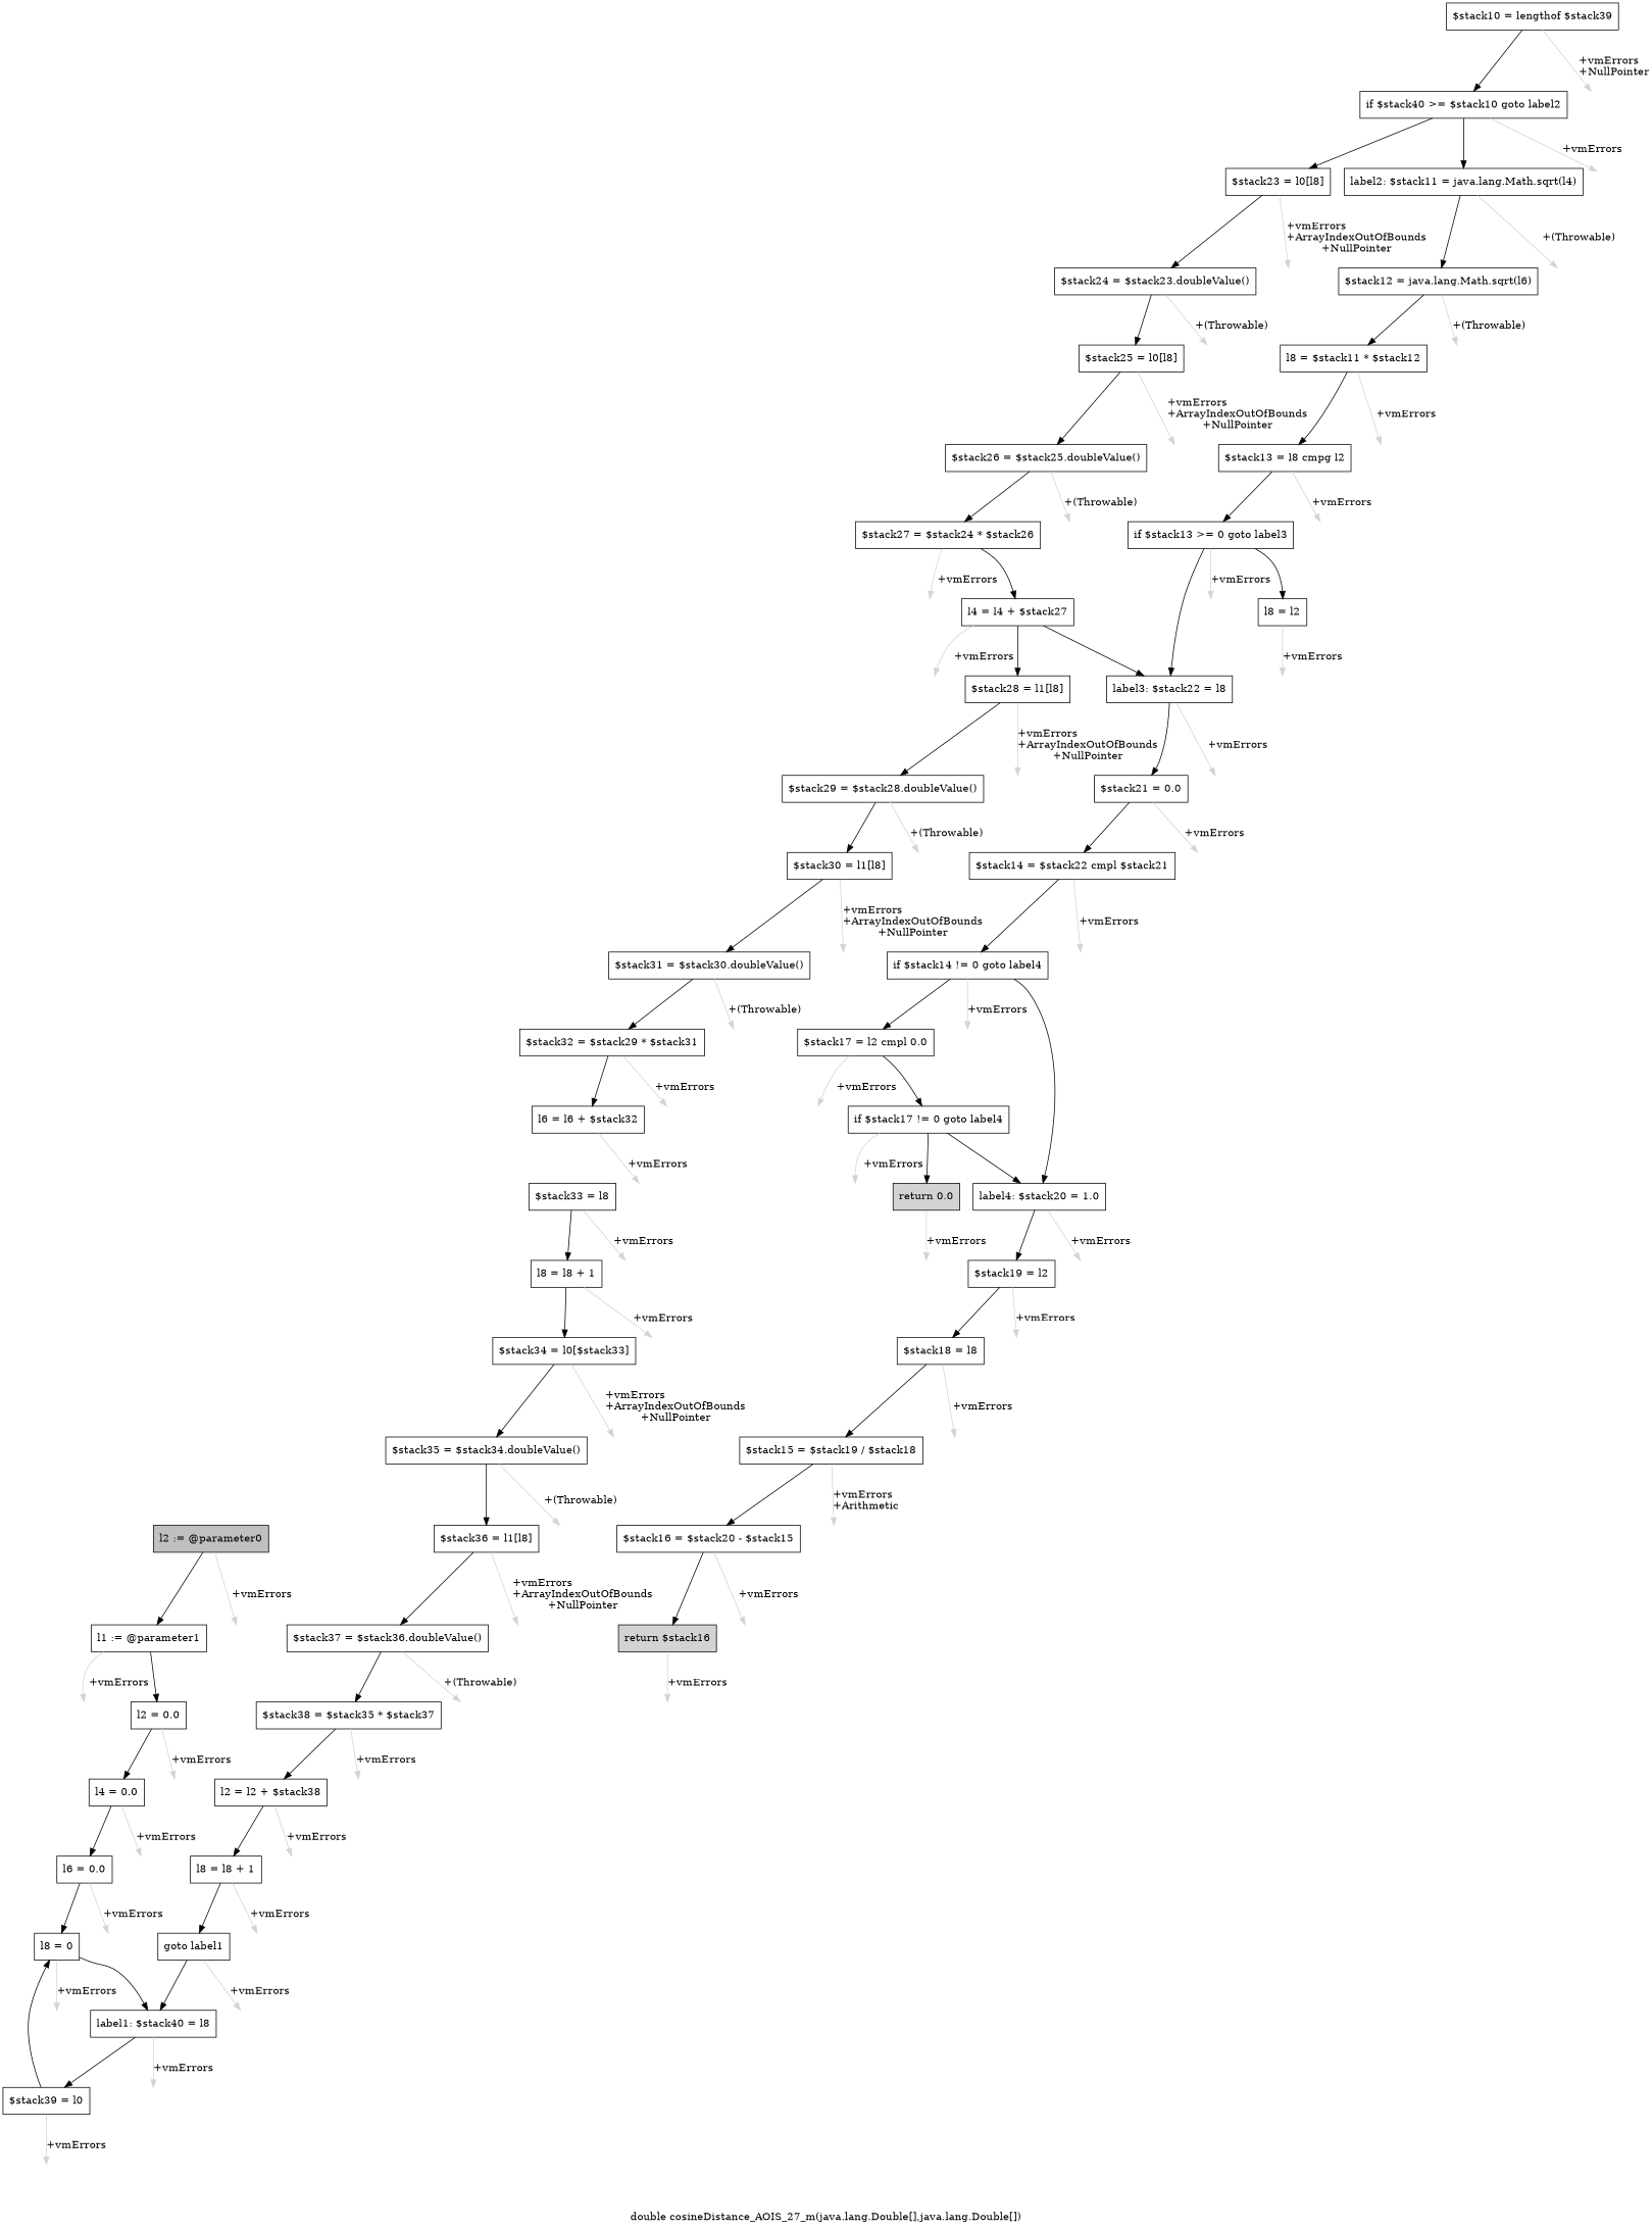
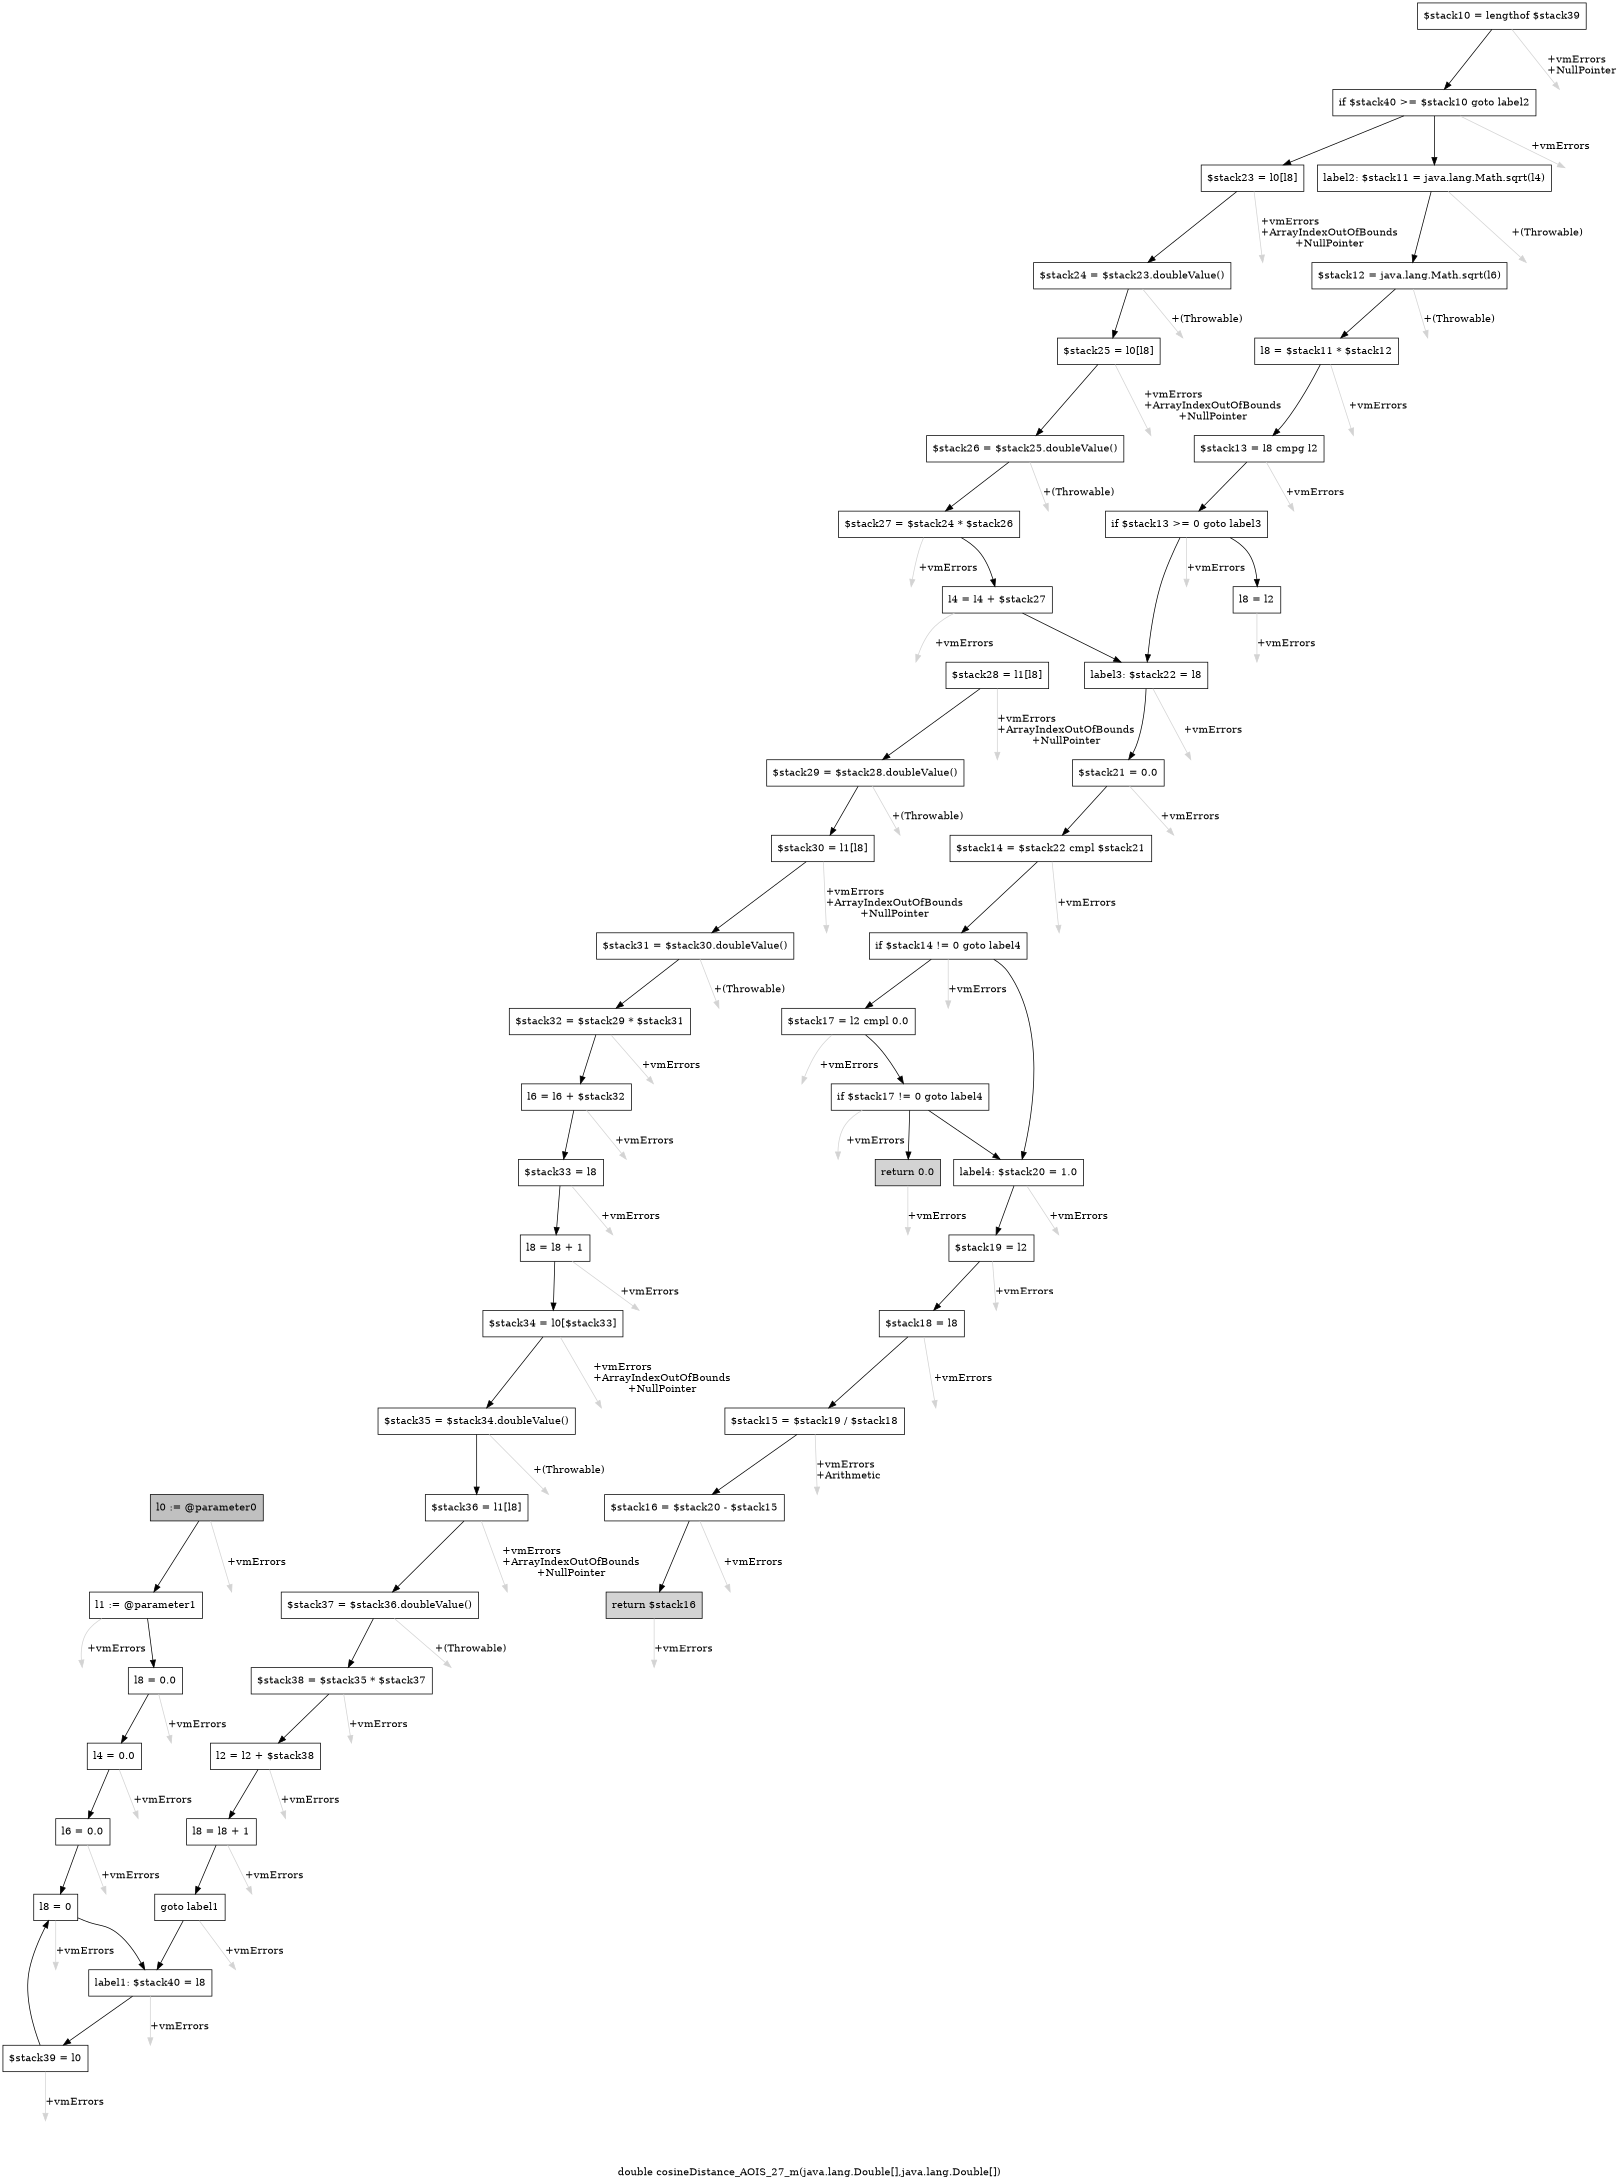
  digraph {
    label="double cosineDistance_AOIS_27_m(java.lang.Double[],java.lang.Double[])"
    node [shape=box style=invis]
    edge [color=black]
-   n1 [fillcolor=gray label="l2 := @parameter0" style=filled]
+   n1 [fillcolor=gray label="l0 := @parameter0" style=filled]
    n2 [label="l1 := @parameter1" style=""]
    n3 [label=Esc]
-   n4 [label="l2 = 0.0" style=""]
+   n4 [label="l8 = 0.0" style=""]
    n5 [label=Esc]
    n6 [label="l4 = 0.0" style=""]
    n7 [label=Esc]
    n8 [label="l6 = 0.0" style=""]
    n9 [label=Esc]
    n10 [label="l8 = 0" style=""]
    n11 [label=Esc]
    n12 [label="label1: $stack40 = l8" style=""]
    n13 [label=Esc]
    n14 [label="$stack39 = l0" style=""]
    n15 [label=Esc]
    n16 [label=Esc]
    n17 [label="$stack10 = lengthof $stack39" style=""]
    n18 [label="if $stack40 >= $stack10 goto label2" style=""]
    n19 [label=Esc]
    n20 [label="$stack23 = l0[l8]" style=""]
    n21 [label="label2: $stack11 = java.lang.Math.sqrt(l4)" style=""]
    n22 [label=Esc]
    n23 [label="$stack24 = $stack23.doubleValue()" style=""]
    n24 [label=Esc]
    n25 [label="$stack12 = java.lang.Math.sqrt(l6)" style=""]
    n26 [label=Esc]
    n27 [label="$stack25 = l0[l8]" style=""]
    n28 [label=Esc]
    n29 [label="l8 = $stack11 * $stack12" style=""]
    n30 [label=Esc]
    n31 [label="$stack26 = $stack25.doubleValue()" style=""]
    n32 [label=Esc]
    n33 [label="$stack27 = $stack24 * $stack26" style=""]
    n34 [label=Esc]
    n35 [label="l4 = l4 + $stack27" style=""]
    n36 [label=Esc]
    n37 [label="$stack28 = l1[l8]" style=""]
    n38 [label=Esc]
    n39 [label="label3: $stack22 = l8" style=""]
    n40 [label="$stack29 = $stack28.doubleValue()" style=""]
    n41 [label=Esc]
    n42 [label="$stack30 = l1[l8]" style=""]
    n43 [label=Esc]
    n44 [label="$stack31 = $stack30.doubleValue()" style=""]
    n45 [label=Esc]
    n46 [label="$stack32 = $stack29 * $stack31" style=""]
    n47 [label=Esc]
    n48 [label="l6 = l6 + $stack32" style=""]
    n49 [label=Esc]
    n50 [label="$stack33 = l8" style=""]
    n51 [label=Esc]
    n52 [label="l8 = l8 + 1" style=""]
    n53 [label=Esc]
    n54 [label="$stack34 = l0[$stack33]" style=""]
    n55 [label=Esc]
    n56 [label="$stack35 = $stack34.doubleValue()" style=""]
    n57 [label=Esc]
    n58 [label="$stack36 = l1[l8]" style=""]
    n59 [label=Esc]
    n60 [label="$stack37 = $stack36.doubleValue()" style=""]
    n61 [label=Esc]
    n62 [label="$stack38 = $stack35 * $stack37" style=""]
    n63 [label=Esc]
    n64 [label="l2 = l2 + $stack38" style=""]
    n65 [label=Esc]
    n66 [label="l8 = l8 + 1" style=""]
    n67 [label=Esc]
    n68 [label="goto label1" style=""]
    n69 [label=Esc]
    n70 [label=Esc]
    n71 [label="$stack13 = l8 cmpg l2" style=""]
    n72 [label=Esc]
    n73 [label="if $stack13 >= 0 goto label3" style=""]
    n74 [label=Esc]
    n75 [label="l8 = l2" style=""]
    n76 [label=Esc]
    n77 [label=Esc]
    n78 [label="$stack21 = 0.0" style=""]
    n79 [label=Esc]
    n80 [label="$stack14 = $stack22 cmpl $stack21" style=""]
    n81 [label=Esc]
    n82 [label="if $stack14 != 0 goto label4" style=""]
    n83 [label=Esc]
    n84 [label="$stack17 = l2 cmpl 0.0" style=""]
    n85 [label="label4: $stack20 = 1.0" style=""]
    n86 [label=Esc]
    n87 [label="if $stack17 != 0 goto label4" style=""]
    n88 [label=Esc]
    n89 [label="$stack19 = l2" style=""]
    n90 [label=Esc]
    n91 [fillcolor=lightgray label="return 0.0" style=filled]
    n92 [label=Esc]
    n93 [label="$stack18 = l8" style=""]
    n94 [label=Esc]
    n95 [label=Esc]
    n96 [label="$stack15 = $stack19 / $stack18" style=""]
    n97 [label=Esc]
    n98 [label="$stack16 = $stack20 - $stack15" style=""]
    n99 [label=Esc]
    n100 [fillcolor=lightgray label="return $stack16" style=filled]
    n101 [label=Esc]
    n102 [label=Esc]
    n1 -> n2
    n1 -> n3 [color=lightgray label="\l+vmErrors"]
    n2 -> n4
    n2 -> n5 [color=lightgray label="\l+vmErrors"]
    n4 -> n6
    n4 -> n7 [color=lightgray label="\l+vmErrors"]
    n6 -> n8
    n6 -> n9 [color=lightgray label="\l+vmErrors"]
    n8 -> n10
    n8 -> n11 [color=lightgray label="\l+vmErrors"]
    n10 -> n12
    n10 -> n13 [color=lightgray label="\l+vmErrors"]
    n12 -> n14
    n12 -> n15 [color=lightgray label="\l+vmErrors"]
    n14 -> n10
    n14 -> n16 [color=lightgray label="\l+vmErrors"]
    n17 -> n18
    n17 -> n19 [color=lightgray label="\l+vmErrors\l+NullPointer"]
    n18 -> n20
    n18 -> n21
    n18 -> n22 [color=lightgray label="\l+vmErrors"]
    n20 -> n23
    n20 -> n24 [color=lightgray label="\l+vmErrors\l+ArrayIndexOutOfBounds\l+NullPointer"]
    n21 -> n25
    n21 -> n26 [color=lightgray label="\l+(Throwable)"]
    n23 -> n27
    n23 -> n28 [color=lightgray label="\l+(Throwable)"]
    n25 -> n29
    n25 -> n30 [color=lightgray label="\l+(Throwable)"]
    n27 -> n31
    n27 -> n32 [color=lightgray label="\l+vmErrors\l+ArrayIndexOutOfBounds\l+NullPointer"]
    n29 -> n71
    n29 -> n72 [color=lightgray label="\l+vmErrors"]
    n31 -> n33
    n31 -> n34 [color=lightgray label="\l+(Throwable)"]
    n33 -> n35
    n33 -> n36 [color=lightgray label="\l+vmErrors"]
-   n35 -> n37
    n35 -> n38 [color=lightgray label="\l+vmErrors"]
    n35 -> n39
    n37 -> n40
    n37 -> n41 [color=lightgray label="\l+vmErrors\l+ArrayIndexOutOfBounds\l+NullPointer"]
    n39 -> n78
    n39 -> n79 [color=lightgray label="\l+vmErrors"]
    n40 -> n42
    n40 -> n43 [color=lightgray label="\l+(Throwable)"]
    n42 -> n44
    n42 -> n45 [color=lightgray label="\l+vmErrors\l+ArrayIndexOutOfBounds\l+NullPointer"]
    n44 -> n46
    n44 -> n47 [color=lightgray label="\l+(Throwable)"]
    n46 -> n48
    n46 -> n49 [color=lightgray label="\l+vmErrors"]
+   n48 -> n50
    n48 -> n51 [color=lightgray label="\l+vmErrors"]
    n50 -> n52
    n50 -> n53 [color=lightgray label="\l+vmErrors"]
    n52 -> n54
    n52 -> n55 [color=lightgray label="\l+vmErrors"]
    n54 -> n56
    n54 -> n57 [color=lightgray label="\l+vmErrors\l+ArrayIndexOutOfBounds\l+NullPointer"]
    n56 -> n58
    n56 -> n59 [color=lightgray label="\l+(Throwable)"]
    n58 -> n60
    n58 -> n61 [color=lightgray label="\l+vmErrors\l+ArrayIndexOutOfBounds\l+NullPointer"]
    n60 -> n62
    n60 -> n63 [color=lightgray label="\l+(Throwable)"]
    n62 -> n64
    n62 -> n65 [color=lightgray label="\l+vmErrors"]
    n64 -> n66
    n64 -> n67 [color=lightgray label="\l+vmErrors"]
    n66 -> n68
    n66 -> n69 [color=lightgray label="\l+vmErrors"]
    n68 -> n12
    n68 -> n70 [color=lightgray label="\l+vmErrors"]
    n71 -> n73
    n71 -> n74 [color=lightgray label="\l+vmErrors"]
    n73 -> n39
    n73 -> n75
    n73 -> n76 [color=lightgray label="\l+vmErrors"]
    n75 -> n77 [color=lightgray label="\l+vmErrors"]
    n78 -> n80
    n78 -> n81 [color=lightgray label="\l+vmErrors"]
    n80 -> n82
    n80 -> n83 [color=lightgray label="\l+vmErrors"]
    n82 -> n84
    n82 -> n85
    n82 -> n86 [color=lightgray label="\l+vmErrors"]
    n84 -> n87
    n84 -> n88 [color=lightgray label="\l+vmErrors"]
    n85 -> n89
    n85 -> n90 [color=lightgray label="\l+vmErrors"]
    n87 -> n85
    n87 -> n91
    n87 -> n92 [color=lightgray label="\l+vmErrors"]
    n89 -> n93
    n89 -> n94 [color=lightgray label="\l+vmErrors"]
    n91 -> n95 [color=lightgray label="\l+vmErrors"]
    n93 -> n96
    n93 -> n97 [color=lightgray label="\l+vmErrors"]
    n96 -> n98
    n96 -> n99 [color=lightgray label="\l+vmErrors\l+Arithmetic"]
    n98 -> n100
    n98 -> n101 [color=lightgray label="\l+vmErrors"]
    n100 -> n102 [color=lightgray label="\l+vmErrors"]
  }
